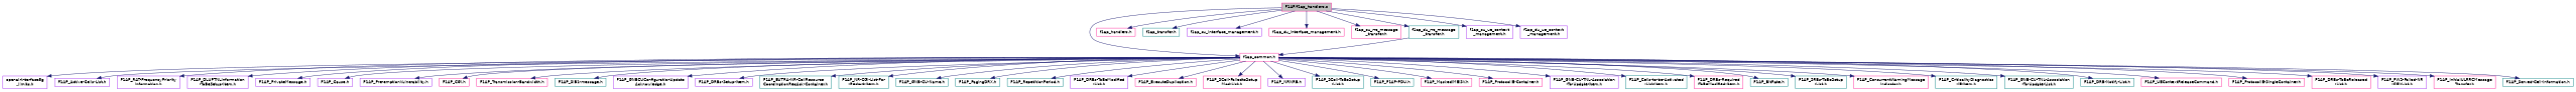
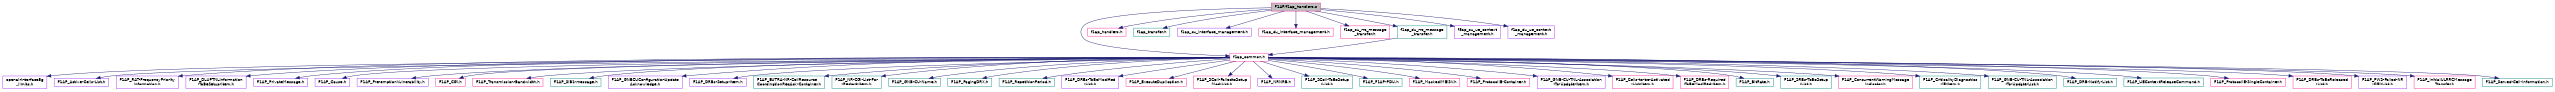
  digraph {
    node [color=deeppink fillcolor=white fontname=Helvetica fontsize=10 shape=record style=filled]
    edge [color=midnightblue fontname=Helvetica fontsize=10 labelfontname=Helvetica labelfontsize=10 style=solid]
    n1 [fillcolor=grey75 fontcolor=black height=0.2 label="F1AP/f1ap_handlers.c" width=0.4]
    n2 [height=0.2 label="f1ap_common.h" width=0.4]
    n3 [height=0.2 label="f1ap_handlers.h" width=0.4]
    n4 [color=teal height=0.2 label="f1ap_transfer.h" width=0.4]
    n5 [color=purple height=0.2 label="f1ap_cu_interface_management.h" width=0.4]
    n6 [height=0.2 label="f1ap_du_interface_management.h" width=0.4]
    n7 [height=0.2 label="f1ap_cu_rrc_message\l_transfer.h" width=0.4]
    n8 [color=teal height=0.2 label="f1ap_du_rrc_message\l_transfer.h" width=0.4]
-   n9 [color=purple height=0.2 label="f1ap_cu_ue_context\l_management.h" width=0.4]
+   n9 [color=purple height=0.2 label="f8ap_cu_ue_context\l_management.h" width=0.4]
    n10 [color=purple height=0.2 label="f1ap_du_ue_context\l_management.h" width=0.4]
    n11 [color=purple height=0.2 label="openairinterface5g\l_limits.h" width=0.4]
    n12 [color=purple height=0.2 label="F1AP_Active-Cells-List.h" width=0.4]
    n13 [color=purple height=0.2 label="F1AP_RAT-FrequencyPriority\lInformation.h" width=0.4]
    n14 [color=purple height=0.2 label="F1AP_DLUPTNLInformation\l-ToBeSetup-Item.h" width=0.4]
    n15 [color=purple height=0.2 label="F1AP_PrivateMessage.h" width=0.4]
    n16 [color=purple height=0.2 label="F1AP_Cause.h" width=0.4]
    n17 [color=purple height=0.2 label="F1AP_Pre-emptionVulnerability.h" width=0.4]
    n18 [height=0.2 label="F1AP_CGI.h" width=0.4]
    n19 [height=0.2 label="F1AP_Transmission-Bandwidth.h" width=0.4]
    n20 [color=teal height=0.2 label="F1AP_SIB1-message.h" width=0.4]
    n21 [color=purple height=0.2 label="F1AP_GNBCUConfigurationUpdate\lAcknowledge.h" width=0.4]
    n22 [color=purple height=0.2 label="F1AP_DRBs-Setup-Item.h" width=0.4]
    n23 [color=teal height=0.2 label="F1AP_EUTRA-NR-CellResource\lCoordinationReqAck-Container.h" width=0.4]
    n24 [color=teal height=0.2 label="F1AP_NR-CGI-List-For\l-Restart-Item.h" width=0.4]
    n25 [color=teal height=0.2 label="F1AP_GNB-CU-Name.h" width=0.4]
    n26 [color=teal height=0.2 label="F1AP_PagingDRX.h" width=0.4]
    n27 [color=teal height=0.2 label="F1AP_RepetitionPeriod.h" width=0.4]
    n28 [color=purple height=0.2 label="F1AP_DRBs-ToBeModified\l-List.h" width=0.4]
    n29 [height=0.2 label="F1AP_ExecuteDuplication.h" width=0.4]
    n30 [height=0.2 label="F1AP_SCell-FailedtoSetup\lMod-List.h" width=0.4]
    n31 [color=purple height=0.2 label="F1AP_NRNRB.h" width=0.4]
    n32 [color=teal height=0.2 label="F1AP_SCell-ToBeSetup\l-List.h" width=0.4]
    n33 [color=teal height=0.2 label="F1AP_F1AP-PDU.h" width=0.4]
    n34 [height=0.2 label="F1AP_MaskedIMEISV.h" width=0.4]
    n35 [height=0.2 label="F1AP_ProtocolIE-Container.h" width=0.4]
    n36 [color=purple height=0.2 label="F1AP_GNB-CU-TNL-Association\l-To-Update-Item.h" width=0.4]
-   n37 [color=teal height=0.2 label="F1AP_Cells-to-be-Activated\l-List-Item.h" width=0.4]
+   n37 [height=0.2 label="F1AP_Cells-to-be-Activated\l-List-Item.h" width=0.4]
    n38 [height=0.2 label="F1AP_DRBs-Required\l-ToBeModified-Item.h" width=0.4]
    n39 [color=teal height=0.2 label="F1AP_BitRate.h" width=0.4]
    n40 [color=teal height=0.2 label="F1AP_SRBs-ToBeSetup\l-List.h" width=0.4]
    n41 [height=0.2 label="F1AP_ConcurrentWarningMessage\lIndicator.h" width=0.4]
    n42 [color=teal height=0.2 label="F1AP_CriticalityDiagnostics\l-IE-Item.h" width=0.4]
    n43 [color=teal height=0.2 label="F1AP_GNB-CU-TNL-Association\l-To-Update-List.h" width=0.4]
    n44 [color=teal height=0.2 label="F1AP_DRB-Notify-List.h" width=0.4]
-   n45 [height=0.2 label="F1AP_UEContextReleaseCommand.h" width=0.4]
+   n45 [color=teal height=0.2 label="F1AP_UEContextReleaseCommand.h" width=0.4]
    n46 [height=0.2 label="F1AP_ProtocolIE-SingleContainer.h" width=0.4]
    n47 [height=0.2 label="F1AP_DRBs-ToBeReleased\l-List.h" width=0.4]
    n48 [color=purple height=0.2 label="F1AP_PWS-Failed-NR\l-CGI-List.h" width=0.4]
    n49 [height=0.2 label="F1AP_InitialULRRCMessage\lTransfer.h" width=0.4]
    n50 [color=teal height=0.2 label="F1AP_Served-Cell-Information.h" width=0.4]
    n1 -> n2
    n1 -> n3
    n1 -> n4
    n1 -> n5
    n1 -> n6
    n1 -> n7
    n1 -> n8
    n1 -> n9
    n1 -> n10
    n2 -> n11
    n2 -> n12
    n2 -> n13
    n2 -> n14
    n2 -> n15
    n2 -> n16
    n2 -> n17
    n2 -> n18
    n2 -> n19
    n2 -> n20
    n2 -> n21
    n2 -> n22
    n2 -> n23
    n2 -> n24
    n2 -> n25
    n2 -> n26
    n2 -> n27
    n2 -> n28
    n2 -> n29
    n2 -> n30
    n2 -> n31
    n2 -> n32
    n2 -> n33
    n2 -> n34
    n2 -> n35
    n2 -> n36
    n2 -> n37
    n2 -> n38
    n2 -> n39
    n2 -> n40
    n2 -> n41
    n2 -> n42
    n2 -> n43
    n2 -> n44
    n2 -> n45
    n2 -> n46
    n2 -> n47
    n2 -> n48
    n2 -> n49
    n2 -> n50
    n8 -> n2
  }
